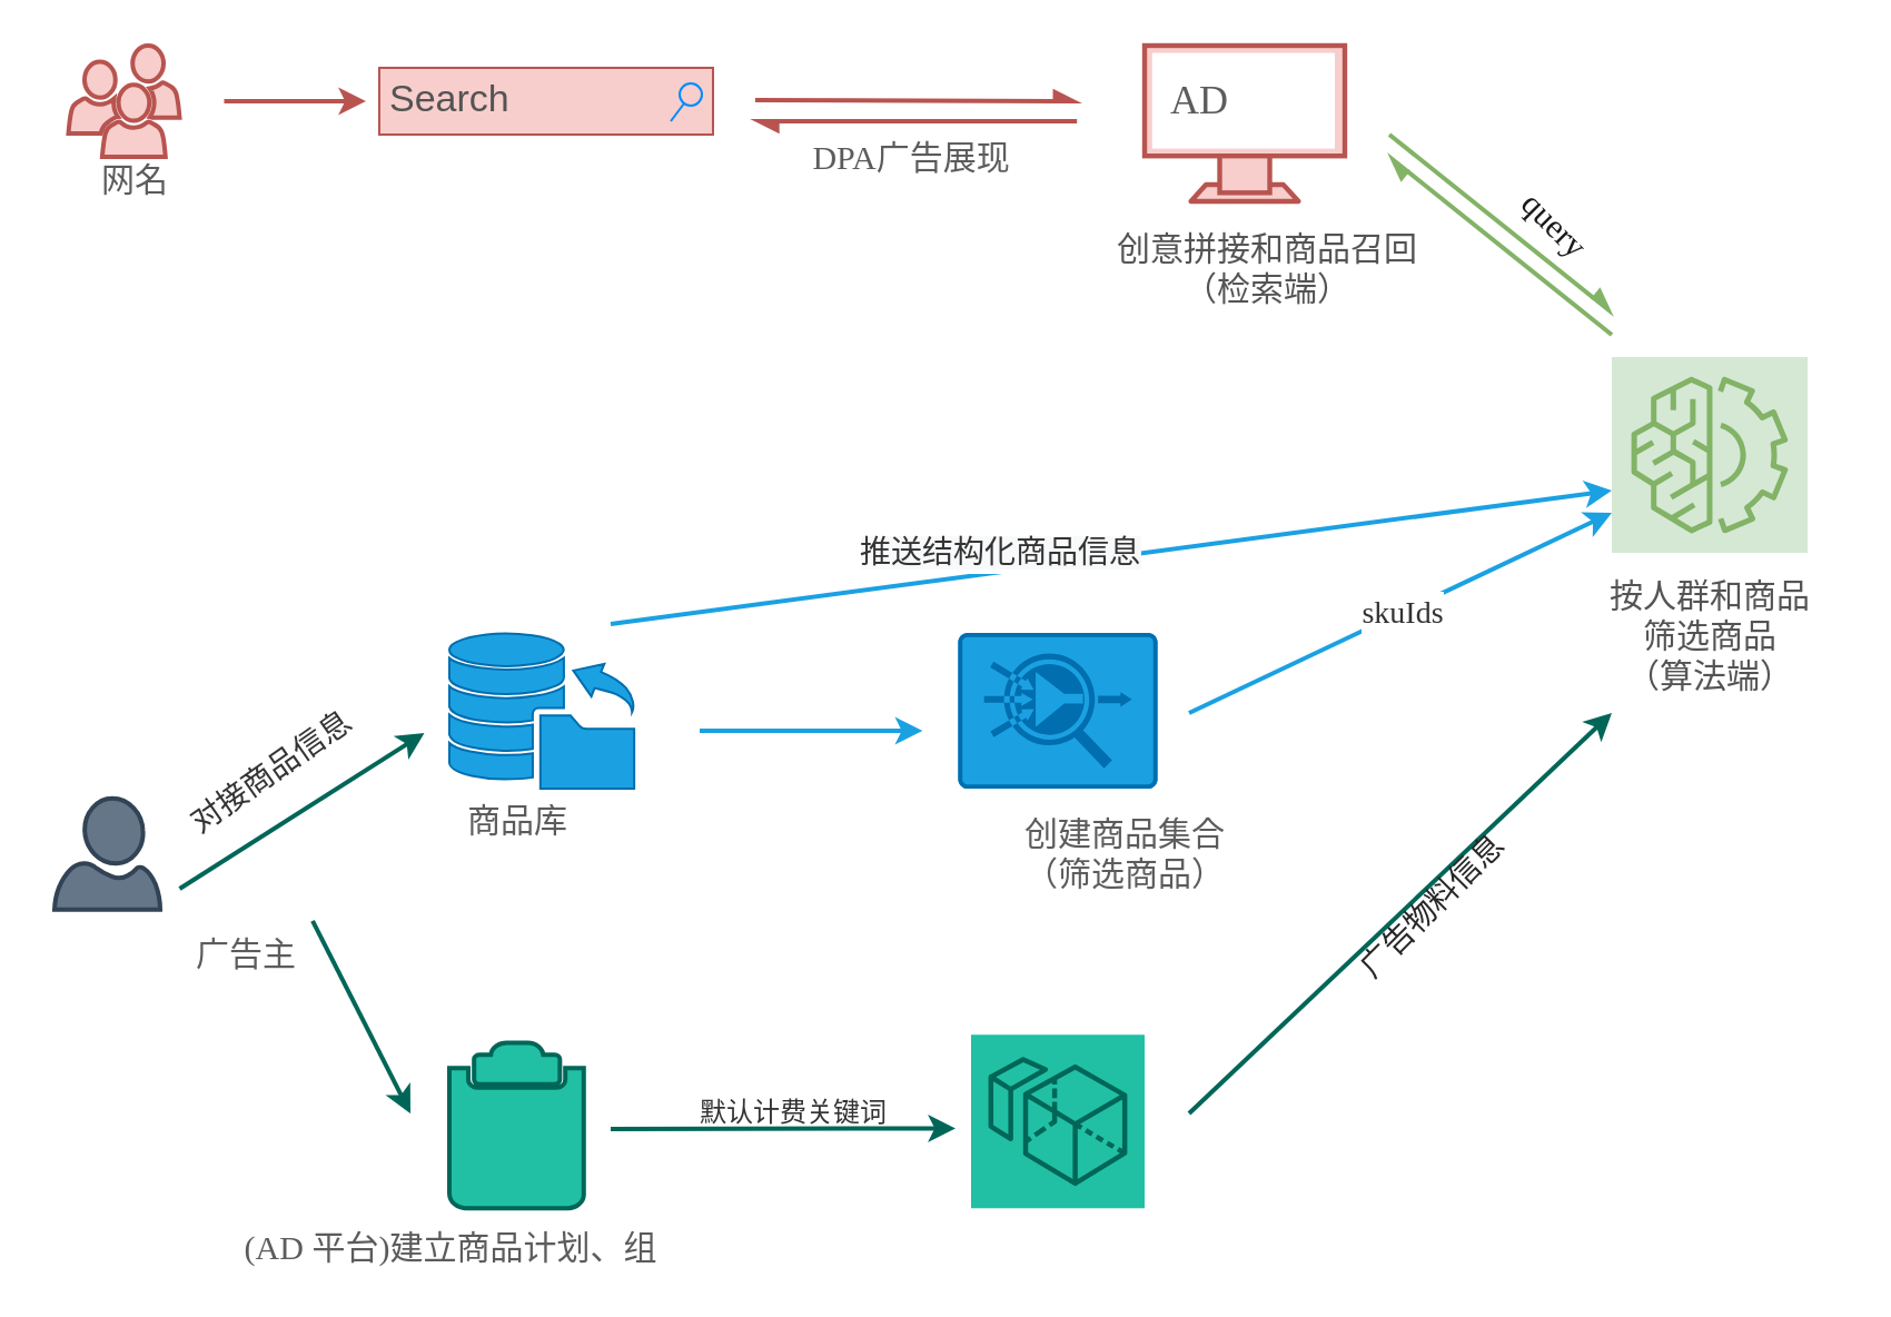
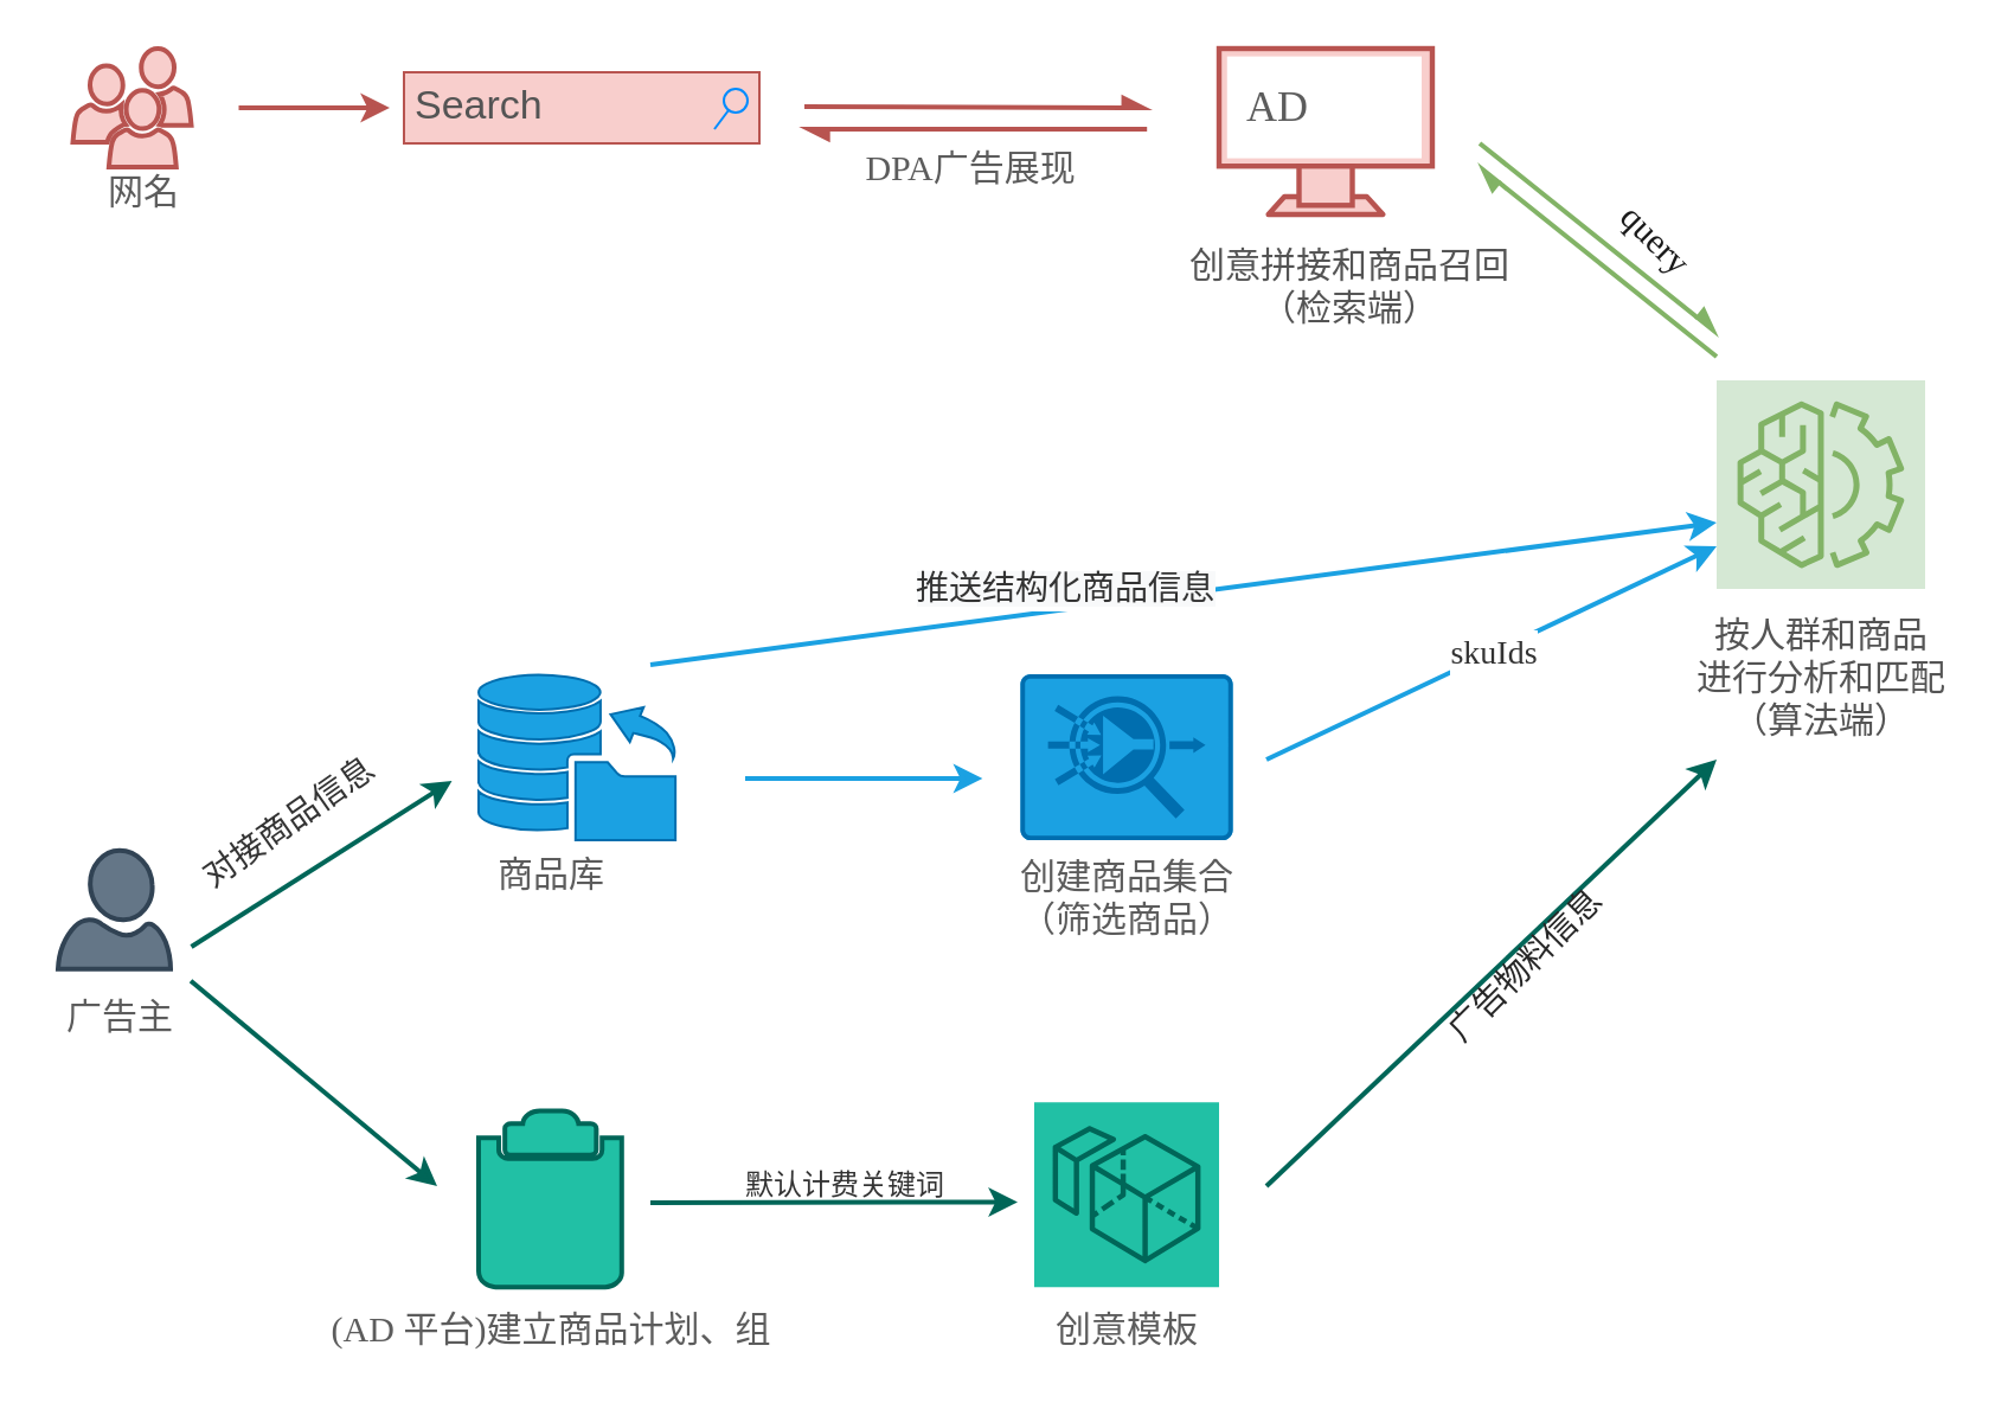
  <mxCell id="0" />
  <mxCell id="1" parent="0" />
  <mxCell id="2" style="edgeStyle=orthogonalEdgeStyle;orthogonalLoop=1;jettySize=auto;html=1;strokeColor=#b85450;fontColor=#5C5C5C;strokeWidth=2;fillColor=#f8cecc;" parent="1" edge="1"><mxGeometry relative="1" as="geometry"><mxPoint x="164" y="45" as="targetPoint" /><mxPoint x="100.25" y="45" as="sourcePoint" /><Array as="points"><mxPoint x="130.25" y="45" /><mxPoint x="130.25" y="45" /></Array></mxGeometry></mxCell>
  <mxCell id="3" value="" style="pointerEvents=1;shadow=0;dashed=0;html=1;labelPosition=center;verticalLabelPosition=bottom;verticalAlign=top;outlineConnect=0;align=center;shape=mxgraph.office.users.users;strokeWidth=2;strokeColor=#b85450;fillColor=#f8cecc;" parent="1" vertex="1"><mxGeometry x="30.25" y="20" width="50" height="50" as="geometry" /></mxCell>
  <mxCell id="4" style="orthogonalLoop=1;jettySize=auto;html=1;strokeColor=#006658;fontColor=#5C5C5C;strokeWidth=2;exitX=0.996;exitY=-0.25;exitDx=0;exitDy=0;exitPerimeter=0;" parent="1" source="6" edge="1"><mxGeometry relative="1" as="geometry"><mxPoint x="184" y="500" as="targetPoint" /><mxPoint x="94" y="314" as="sourcePoint" /></mxGeometry></mxCell>
  <mxCell id="5" value="&lt;font style=&quot;font-size: 15px&quot; face=&quot;Comic Sans MS&quot;&gt;网名&lt;/font&gt;" style="text;html=1;align=center;verticalAlign=middle;resizable=0;points=[];autosize=1;fontColor=#5C5C5C;" parent="1" vertex="1"><mxGeometry x="35.25" y="70" width="50" height="20" as="geometry" /></mxCell>
- <mxCell id="6" value="&lt;font face=&quot;Comic Sans MS&quot; style=&quot;font-size: 15px&quot;&gt;广告主&lt;/font&gt;" style="text;html=1;align=center;verticalAlign=middle;resizable=0;points=[];autosize=1;fontColor=#5C5C5C;" parent="1" vertex="1"><mxGeometry x="80.25" y="418.4" width="60" height="20" as="geometry" /></mxCell>
- <mxCell id="7" value="&lt;font style=&quot;font-size: 15px&quot; face=&quot;Comic Sans MS&quot;&gt;&lt;font color=&quot;#545454&quot;&gt;按人群和商品&lt;br&gt;筛选商品&lt;br&gt;（算法端）&lt;/font&gt;&lt;br&gt;&lt;/font&gt;" style="text;html=1;align=center;verticalAlign=middle;resizable=0;points=[];autosize=1;fontColor=#5C5C5C;" parent="1" vertex="1"><mxGeometry x="708" y="260" width="120" height="50" as="geometry" /></mxCell>
+ <mxCell id="6" value="&lt;font face=&quot;Comic Sans MS&quot; style=&quot;font-size: 15px&quot;&gt;广告主&lt;/font&gt;" style="text;html=1;align=center;verticalAlign=middle;resizable=0;points=[];autosize=1;fontColor=#5C5C5C;" parent="1" vertex="1"><mxGeometry x="20.25" y="418.4" width="60" height="20" as="geometry" /></mxCell>
+ <mxCell id="7" value="&lt;font style=&quot;font-size: 15px&quot; face=&quot;Comic Sans MS&quot;&gt;&lt;font color=&quot;#545454&quot;&gt;按人群和商品&lt;br&gt;进行分析和匹配&lt;br&gt;（算法端）&lt;/font&gt;&lt;br&gt;&lt;/font&gt;" style="text;html=1;align=center;verticalAlign=middle;resizable=0;points=[];autosize=1;fontColor=#5C5C5C;" parent="1" vertex="1"><mxGeometry x="708" y="260" width="120" height="50" as="geometry" /></mxCell>
  <mxCell id="8" value="&lt;font style=&quot;font-size: 15px&quot; face=&quot;Comic Sans MS&quot;&gt;商品库&lt;/font&gt;" style="text;html=1;align=center;verticalAlign=middle;resizable=0;points=[];autosize=1;fontColor=#5C5C5C;" parent="1" vertex="1"><mxGeometry x="201.5" y="358.4" width="60" height="20" as="geometry" /></mxCell>
  <mxCell id="9" style="edgeStyle=none;orthogonalLoop=1;jettySize=auto;html=1;fontColor=#5C5C5C;strokeWidth=2;strokeColor=#1BA1E2;" parent="1" edge="1"><mxGeometry relative="1" as="geometry"><mxPoint x="414.2" y="328" as="targetPoint" /><mxPoint x="314" y="328" as="sourcePoint" /></mxGeometry></mxCell>
  <mxCell id="10" value="" style="verticalLabelPosition=bottom;html=1;verticalAlign=top;align=center;fillColor=#647687;shape=mxgraph.azure.user;fontColor=#ffffff;strokeColor=#314354;strokeWidth=2;" parent="1" vertex="1"><mxGeometry x="24" y="358.4" width="47.5" height="50" as="geometry" /></mxCell>
  <mxCell id="11" style="orthogonalLoop=1;jettySize=auto;html=1;strokeColor=#006658;fontColor=#5C5C5C;strokeWidth=2;" parent="1" edge="1"><mxGeometry relative="1" as="geometry"><mxPoint x="190.25" y="329" as="targetPoint" /><mxPoint x="80.25" y="399" as="sourcePoint" /></mxGeometry></mxCell>
  <mxCell id="12" value="" style="shadow=0;dashed=0;html=1;labelPosition=center;verticalLabelPosition=bottom;verticalAlign=top;align=center;outlineConnect=0;shape=mxgraph.veeam.failover_plan;fillColor=#21C0A5;strokeColor=#006658;fontColor=#5C5C5C;strokeWidth=2;" parent="1" vertex="1"><mxGeometry x="201.5" y="468.2" width="60.4" height="74.4" as="geometry" /></mxCell>
- <mxCell id="13" value="&lt;font face=&quot;Comic Sans MS&quot; style=&quot;font-size: 15px&quot;&gt;(AD 平台)建立商品计划、组&lt;/font&gt;" style="text;html=1;align=center;verticalAlign=middle;resizable=0;points=[];autosize=1;fontColor=#5C5C5C;" parent="1" vertex="1"><mxGeometry x="101.5" y="550" width="200" height="20" as="geometry" /></mxCell>
+ <mxCell id="13" value="&lt;font face=&quot;Comic Sans MS&quot; style=&quot;font-size: 15px&quot;&gt;(AD 平台)建立商品计划、组&lt;/font&gt;" style="text;html=1;align=center;verticalAlign=middle;resizable=0;points=[];autosize=1;fontColor=#5C5C5C;" parent="1" vertex="1"><mxGeometry x="131.5" y="550" width="200" height="20" as="geometry" /></mxCell>
  <mxCell id="14" value="" style="points=[[0.015,0.015,0],[0.985,0.015,0],[0.985,0.985,0],[0.015,0.985,0],[0.25,0,0],[0.5,0,0],[0.75,0,0],[1,0.25,0],[1,0.5,0],[1,0.75,0],[0.75,1,0],[0.5,1,0],[0.25,1,0],[0,0.75,0],[0,0.5,0],[0,0.25,0]];verticalLabelPosition=bottom;html=1;verticalAlign=top;aspect=fixed;align=center;pointerEvents=1;shape=mxgraph.cisco19.rect;prIcon=flow_collector;fillColor=#1ba1e2;strokeColor=#006EAF;fontColor=#ffffff;" parent="1" vertex="1"><mxGeometry x="430.2" y="284" width="89.6" height="70" as="geometry" /></mxCell>
- <mxCell id="15" value="&lt;font style=&quot;font-size: 15px&quot; face=&quot;Comic Sans MS&quot;&gt;创建商品集合&lt;br&gt;（筛选商品）&lt;/font&gt;" style="text;html=1;align=center;verticalAlign=middle;resizable=0;points=[];autosize=1;fontColor=#5C5C5C;" parent="1" vertex="1"><mxGeometry x="450" y="363.4" width="110" height="40" as="geometry" /></mxCell>
+ <mxCell id="15" value="&lt;font style=&quot;font-size: 15px&quot; face=&quot;Comic Sans MS&quot;&gt;创建商品集合&lt;br&gt;（筛选商品）&lt;/font&gt;" style="text;html=1;align=center;verticalAlign=middle;resizable=0;points=[];autosize=1;fontColor=#5C5C5C;" parent="1" vertex="1"><mxGeometry x="420" y="358.4" width="110" height="40" as="geometry" /></mxCell>
  <mxCell id="16" style="edgeStyle=none;orthogonalLoop=1;jettySize=auto;html=1;strokeColor=#006658;fontColor=#5C5C5C;strokeWidth=2;" parent="1" edge="1"><mxGeometry relative="1" as="geometry"><mxPoint x="429" y="506.7" as="targetPoint" /><mxPoint x="274" y="507" as="sourcePoint" /></mxGeometry></mxCell>
  <mxCell id="17" value="&lt;font color=&quot;#545454&quot;&gt;Search&lt;/font&gt;" style="strokeWidth=1;shadow=0;dashed=0;align=center;html=1;shape=mxgraph.mockup.forms.searchBox;strokeColor=#b85450;mainText=;strokeColor2=#008cff;fontSize=17;align=left;spacingLeft=3;rounded=0;sketch=0;fillColor=#f8cecc;" parent="1" vertex="1"><mxGeometry x="170" y="30" width="150" height="30" as="geometry" /></mxCell>
  <mxCell id="18" value="" style="outlineConnect=0;fontColor=#5C5C5C;gradientDirection=north;dashed=0;verticalLabelPosition=bottom;verticalAlign=top;align=center;html=1;fontSize=12;fontStyle=0;aspect=fixed;shape=mxgraph.aws4.resourceIcon;resIcon=mxgraph.aws4.workspaces;rounded=0;sketch=0;fillColor=#21C0A5;strokeColor=#006658;" parent="1" vertex="1"><mxGeometry x="436" y="464.6" width="78" height="78" as="geometry" /></mxCell>
+ <mxCell id="19" value="&lt;font face=&quot;Comic Sans MS&quot;&gt;&lt;span style=&quot;font-size: 15px&quot;&gt;创意模板&lt;/span&gt;&lt;/font&gt;" style="text;html=1;align=center;verticalAlign=middle;resizable=0;points=[];autosize=1;fontColor=#5C5C5C;" parent="1" vertex="1"><mxGeometry x="435" y="550" width="80" height="20" as="geometry" /></mxCell>
  <mxCell id="20" style="edgeStyle=none;orthogonalLoop=1;jettySize=auto;html=1;fontColor=#5C5C5C;strokeWidth=2;strokeColor=#1BA1E2;" parent="1" edge="1"><mxGeometry relative="1" as="geometry"><mxPoint x="724" y="230" as="targetPoint" /><mxPoint x="534" y="320" as="sourcePoint" /></mxGeometry></mxCell>
  <mxCell id="21" value="&lt;font style=&quot;font-size: 14px&quot; color=&quot;#333333&quot;&gt;skuIds&lt;/font&gt;" style="edgeLabel;html=1;align=center;verticalAlign=middle;resizable=0;points=[];fontFamily=Comic Sans MS;fontSize=15;fontColor=#2B2B2B;" parent="20" vertex="1" connectable="0"><mxGeometry x="0.004" relative="1" as="geometry"><mxPoint as="offset" /></mxGeometry></mxCell>
  <mxCell id="22" value="&lt;font face=&quot;Comic Sans MS&quot; style=&quot;font-size: 15px&quot;&gt;&lt;font color=&quot;#545454&quot;&gt;创意拼接和商品召回&lt;br&gt;（检索端）&lt;/font&gt;&lt;br&gt;&lt;/font&gt;" style="text;html=1;align=center;verticalAlign=middle;resizable=0;points=[];autosize=1;fontColor=#5C5C5C;" parent="1" vertex="1"><mxGeometry x="494" y="100" width="150" height="40" as="geometry" /></mxCell>
  <mxCell id="23" value="" style="verticalAlign=top;verticalLabelPosition=bottom;labelPosition=center;align=center;html=1;outlineConnect=0;fillColor=#f8cecc;strokeColor=#b85450;gradientDirection=north;strokeWidth=2;shape=mxgraph.networks.monitor;rounded=0;sketch=0;" parent="1" vertex="1"><mxGeometry x="514" y="20" width="90" height="70" as="geometry" /></mxCell>
  <mxCell id="24" value="&lt;font face=&quot;Comic Sans MS&quot; style=&quot;font-size: 15px&quot;&gt;DPA广告展现&lt;/font&gt;" style="text;html=1;align=center;verticalAlign=middle;resizable=0;points=[];autosize=1;fontColor=#5C5C5C;" parent="1" vertex="1"><mxGeometry x="354" y="60" width="110" height="20" as="geometry" /></mxCell>
  <mxCell id="25" value="&lt;font style=&quot;font-size: 18px&quot; face=&quot;Comic Sans MS&quot;&gt;AD&lt;/font&gt;" style="text;html=1;strokeColor=none;fillColor=none;align=center;verticalAlign=middle;whiteSpace=wrap;rounded=0;sketch=0;fontColor=#5C5C5C;" parent="1" vertex="1"><mxGeometry x="519" y="35" width="40" height="20" as="geometry" /></mxCell>
  <mxCell id="26" style="edgeStyle=none;orthogonalLoop=1;jettySize=auto;html=1;fontColor=#5C5C5C;strokeWidth=2;strokeColor=#1BA1E2;" parent="1" edge="1"><mxGeometry relative="1" as="geometry"><mxPoint x="724" y="220" as="targetPoint" /><mxPoint x="274" y="280" as="sourcePoint" /></mxGeometry></mxCell>
  <mxCell id="27" value="&lt;span style=&quot;font-size: 14px ; background-color: rgb(248 , 249 , 250)&quot;&gt;&lt;font color=&quot;#333333&quot;&gt;推送结构化商品信息&lt;/font&gt;&lt;/span&gt;" style="edgeLabel;html=1;align=center;verticalAlign=middle;resizable=0;points=[];fontSize=15;fontFamily=Comic Sans MS;rotation=0;" parent="26" vertex="1" connectable="0"><mxGeometry x="-0.065" y="2" relative="1" as="geometry"><mxPoint x="-35" y="-2" as="offset" /></mxGeometry></mxCell>
  <mxCell id="28" value="" style="outlineConnect=0;gradientDirection=north;fillColor=#d5e8d4;strokeColor=#82b366;dashed=0;verticalLabelPosition=bottom;verticalAlign=top;align=center;html=1;fontSize=12;fontStyle=0;aspect=fixed;shape=mxgraph.aws4.resourceIcon;resIcon=mxgraph.aws4.machine_learning;rounded=0;sketch=0;" parent="1" vertex="1"><mxGeometry x="724" y="160" width="88" height="88" as="geometry" /></mxCell>
  <mxCell id="29" value="" style="endArrow=async;html=1;strokeColor=#b85450;strokeWidth=2;fillColor=#f8cecc;fontColor=#5C5C5C;endFill=1;" parent="1" edge="1"><mxGeometry width="50" height="50" relative="1" as="geometry"><mxPoint x="339" y="44.5" as="sourcePoint" /><mxPoint x="484" y="45" as="targetPoint" /></mxGeometry></mxCell>
  <mxCell id="30" value="" style="endArrow=async;html=1;strokeColor=#b85450;strokeWidth=2;fillColor=#f8cecc;fontColor=#5C5C5C;endFill=1;" parent="1" edge="1"><mxGeometry width="50" height="50" relative="1" as="geometry"><mxPoint x="483.6" y="54" as="sourcePoint" /><mxPoint x="338.6" y="54" as="targetPoint" /></mxGeometry></mxCell>
  <mxCell id="31" value="&lt;font style=&quot;font-size: 14px&quot; face=&quot;Comic Sans MS&quot; color=&quot;#333333&quot;&gt;对接商品信息&lt;/font&gt;" style="text;html=1;align=center;verticalAlign=middle;resizable=0;points=[];autosize=1;strokeColor=none;rotation=-35;" parent="1" vertex="1"><mxGeometry x="71.5" y="338.4" width="100" height="20" as="geometry" /></mxCell>
  <mxCell id="32" value="" style="html=1;aspect=fixed;shadow=0;align=center;verticalAlign=top;shape=mxgraph.gcp2.database_uploading;fillColor=#1ba1e2;strokeColor=#006EAF;fontColor=#ffffff;" parent="1" vertex="1"><mxGeometry x="201.5" y="284" width="83.33" height="70" as="geometry" /></mxCell>
  <mxCell id="33" value="&lt;font color=&quot;#333333&quot; face=&quot;Comic Sans MS&quot;&gt;默认计费关键词&lt;/font&gt;" style="text;html=1;strokeColor=none;fillColor=none;align=center;verticalAlign=middle;whiteSpace=wrap;rounded=0;" parent="1" vertex="1"><mxGeometry x="284" y="490" width="145" height="20" as="geometry" /></mxCell>
  <mxCell id="34" value="&lt;font color=&quot;#191919&quot;&gt;query&lt;/font&gt;" style="text;html=1;align=center;verticalAlign=middle;resizable=0;points=[];autosize=1;strokeColor=none;fontSize=15;fontFamily=Comic Sans MS;rotation=45;" parent="1" vertex="1"><mxGeometry x="674" y="90" width="50" height="20" as="geometry" /></mxCell>
  <mxCell id="35" value="" style="endArrow=async;html=1;strokeColor=#82b366;strokeWidth=2;fillColor=#d5e8d4;fontColor=#5C5C5C;endFill=1;" parent="1" edge="1"><mxGeometry width="50" height="50" relative="1" as="geometry"><mxPoint x="624" y="60" as="sourcePoint" /><mxPoint x="724" y="140" as="targetPoint" /></mxGeometry></mxCell>
  <mxCell id="36" value="" style="endArrow=async;html=1;strokeColor=#82b366;strokeWidth=2;fillColor=#d5e8d4;fontColor=#5C5C5C;endFill=1;" parent="1" edge="1"><mxGeometry width="50" height="50" relative="1" as="geometry"><mxPoint x="724" y="150" as="sourcePoint" /><mxPoint x="624" y="70" as="targetPoint" /></mxGeometry></mxCell>
  <mxCell id="37" style="orthogonalLoop=1;jettySize=auto;html=1;strokeColor=#006658;fontColor=#5C5C5C;strokeWidth=2;" parent="1" edge="1"><mxGeometry relative="1" as="geometry"><mxPoint x="724" y="320" as="targetPoint" /><mxPoint x="534" y="500" as="sourcePoint" /></mxGeometry></mxCell>
  <mxCell id="38" value="&lt;font style=&quot;font-size: 14px&quot; color=&quot;#262626&quot; face=&quot;Comic Sans MS&quot;&gt;广告物料信息&lt;/font&gt;" style="text;html=1;align=center;verticalAlign=middle;resizable=0;points=[];autosize=1;strokeColor=none;rotation=-45;" parent="1" vertex="1"><mxGeometry x="594" y="398.4" width="100" height="20" as="geometry" /></mxCell>
